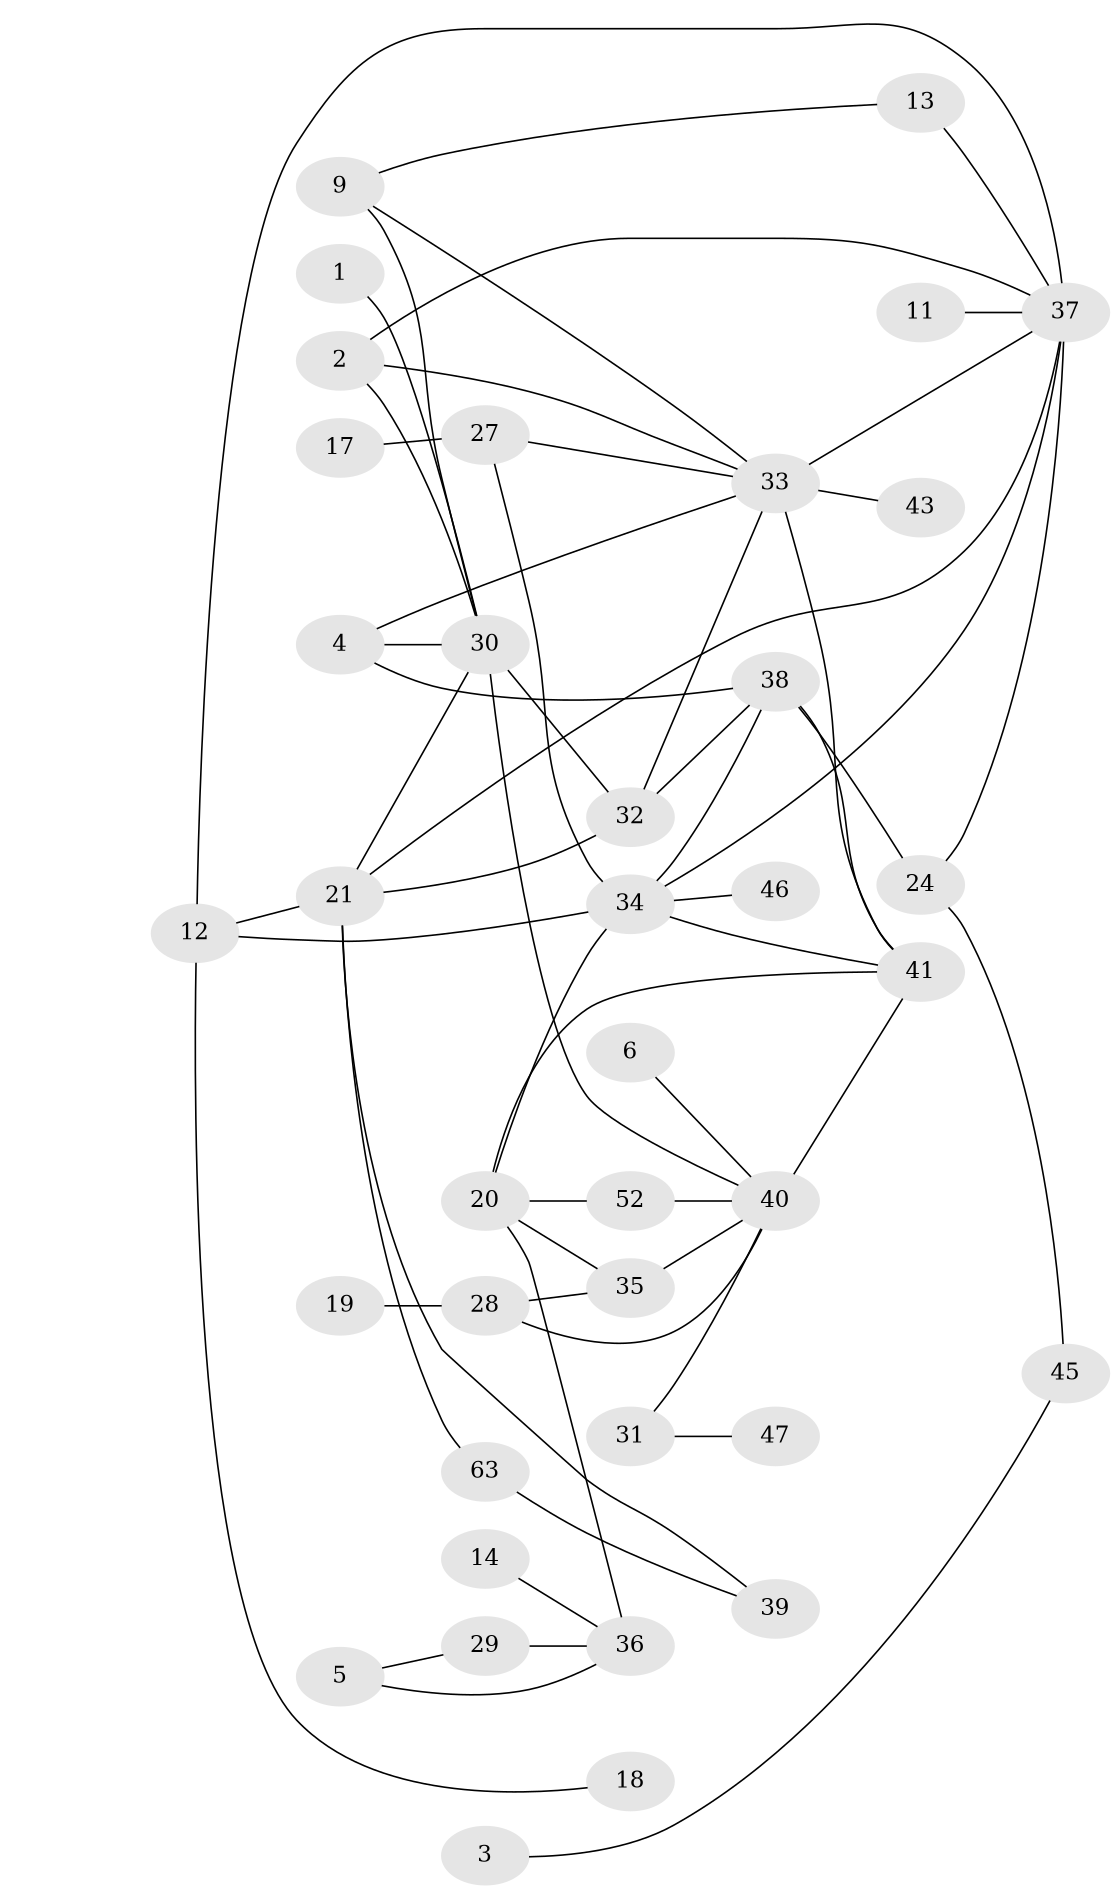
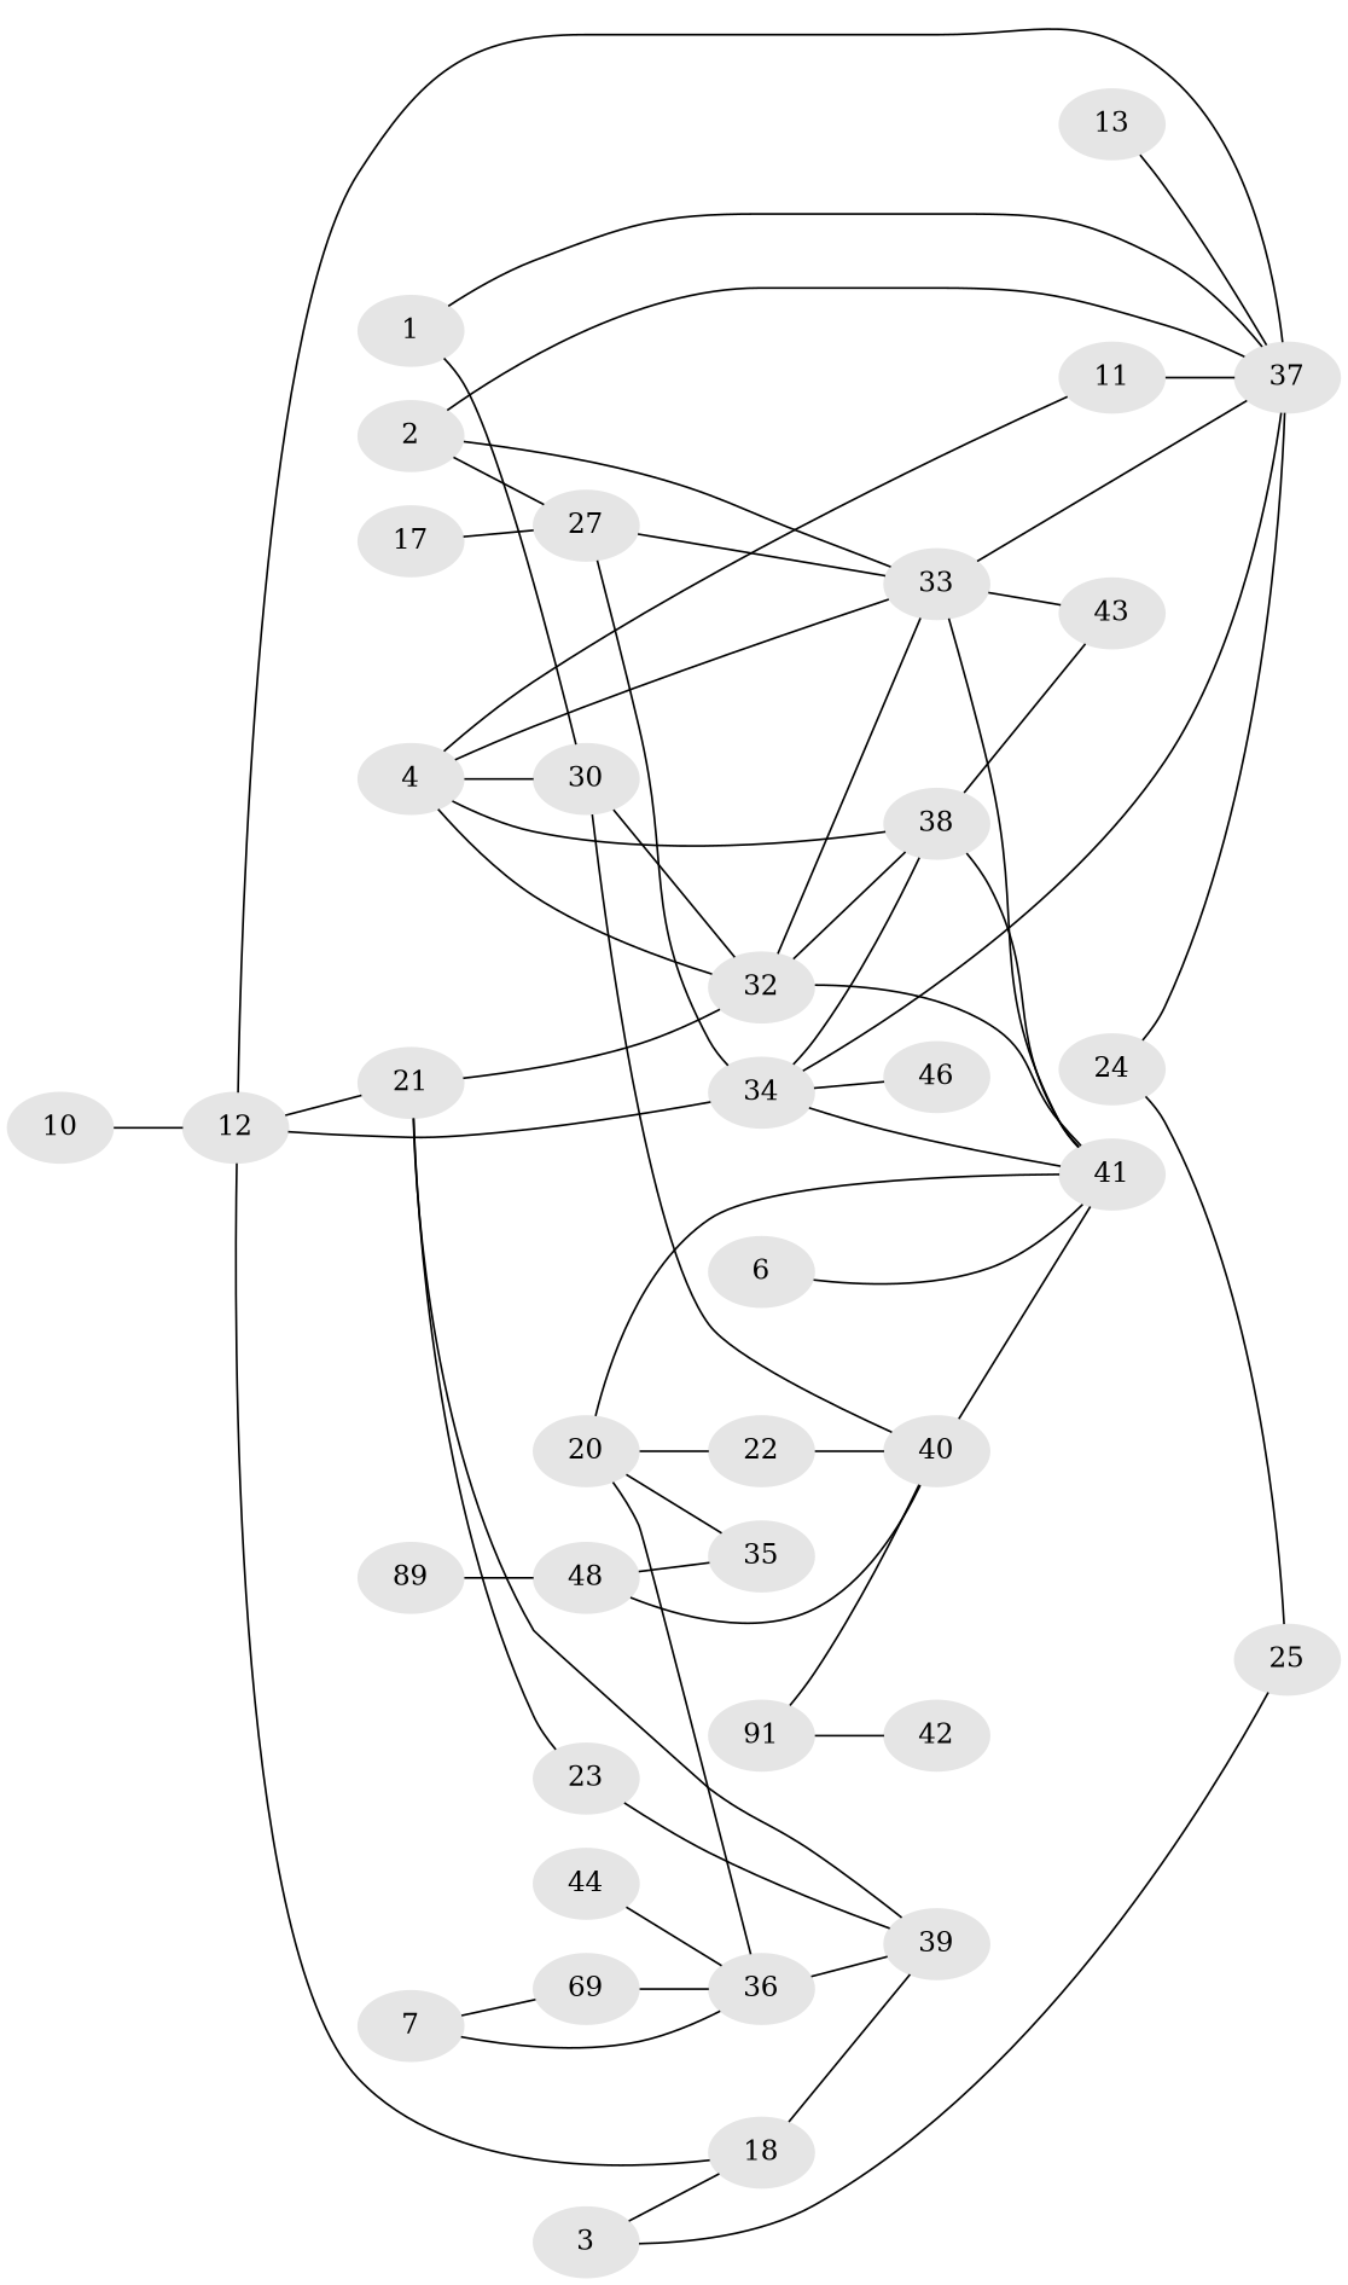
  graph {
    rankdir=LR
    node [color=gray90 style=filled]
    edge [weight=1.0]
    1
    30
    32
    40
    2
    33
    37
    41
    43
    3
    18
-   45
+   45 [label=25]
    39
    4
    11
    38
    34
    46
-   5
+   5 [label=7]
    36
-   29
-   22 [label=52]
+   29 [label=69]
+   22
    6
-   9
    13
+   10
    12
    21
-   23 [label=63]
-   14
+   23
+   14 [label=44]
    17
    27
-   19
-   28
+   19 [label=89]
+   28 [label=48]
    35
    20
    24
-   31
-   42 [label=47]
+   31 [label=91]
+   42
    1 -- 30
    30 -- 32
    30 -- 40
    32 -- 33
+   32 -- 41
    32 -- 38
    40 -- 41
-   2 -- 30
+   2 -- 27
    2 -- 33 [weight=2.0]
    2 -- 37
    33 -- 37
    33 -- 41
    33 -- 43
+   3 -- 18
    3 -- 45
+   18 -- 39
    4 -- 30 [weight=2.0]
+   4 -- 32
    4 -- 33
+   4 -- 11
    4 -- 38 [weight=2.0]
    11 -- 37
    38 -- 41
-   38 -- 24
+   38 -- 43
    34 -- 37
    34 -- 41
    34 -- 38
    34 -- 46
    5 -- 36
    5 -- 29
+   36 -- 39
    29 -- 36 [weight=2.0]
    22 -- 40
-   6 -- 40
-   9 -- 30
-   9 -- 33
-   9 -- 13
+   6 -- 41
    13 -- 37 [weight=2.0]
+   10 -- 12
    12 -- 37
    12 -- 18
    12 -- 34
    12 -- 21
-   21 -- 30
    21 -- 32
-   21 -- 37
+   1 -- 37
    21 -- 39
    21 -- 23
    23 -- 39
    14 -- 36
    17 -- 27
    27 -- 33
    27 -- 34
    19 -- 28
    28 -- 40
    28 -- 35
-   35 -- 40
    20 -- 41
-   20 -- 34
    20 -- 36
    20 -- 22
    20 -- 35
    24 -- 37 [weight=2.0]
    24 -- 45
    31 -- 40
    31 -- 42
  }
